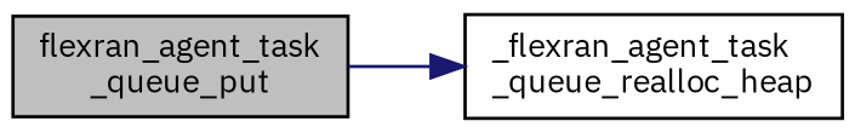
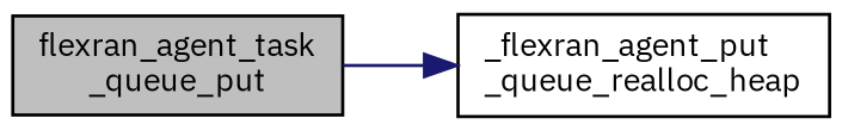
  digraph {
    rankdir=LR
    fontname="IBM Plex Sans"
    node [color=black fontname="IBM Plex Sans" fontsize=10 shape=record style=filled]
    n1 [fillcolor=grey75 fontcolor=black height=0.2 label="flexran_agent_task\l_queue_put" width=0.4]
-   n2 [fillcolor=white height=0.2 label="_flexran_agent_task\l_queue_realloc_heap" width=0.4]
+   n2 [fillcolor=white height=0.2 label="_flexran_agent_put\l_queue_realloc_heap" width=0.4]
    n1 -> n2 [color=midnightblue fontname="IBM Plex Sans" fontsize=10 labelfontname=Helvetica labelfontsize=10 style=solid]
  }
